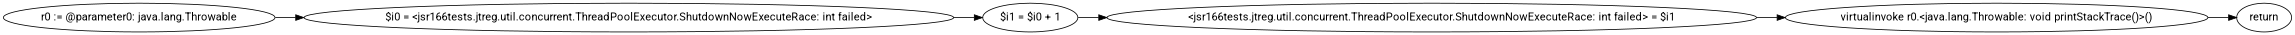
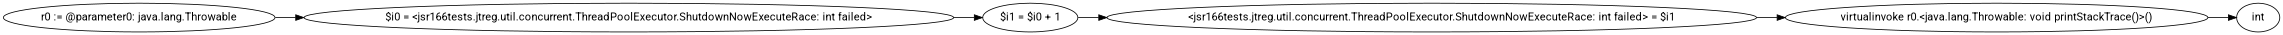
  digraph {
    rankdir=LR
    fontname=Roboto
    node [fontname=Roboto]
    edge [fontname=Roboto]
    "r0 := @parameter0: java.lang.Throwable"
    "$i0 = <jsr166tests.jtreg.util.concurrent.ThreadPoolExecutor.ShutdownNowExecuteRace: int failed>"
    "$i1 = $i0 + 1"
    "<jsr166tests.jtreg.util.concurrent.ThreadPoolExecutor.ShutdownNowExecuteRace: int failed> = $i1"
    "virtualinvoke r0.<java.lang.Throwable: void printStackTrace()>()"
-   return
+   return [label=int]
    "r0 := @parameter0: java.lang.Throwable" -> "$i0 = <jsr166tests.jtreg.util.concurrent.ThreadPoolExecutor.ShutdownNowExecuteRace: int failed>"
    "$i0 = <jsr166tests.jtreg.util.concurrent.ThreadPoolExecutor.ShutdownNowExecuteRace: int failed>" -> "$i1 = $i0 + 1"
    "$i1 = $i0 + 1" -> "<jsr166tests.jtreg.util.concurrent.ThreadPoolExecutor.ShutdownNowExecuteRace: int failed> = $i1"
    "<jsr166tests.jtreg.util.concurrent.ThreadPoolExecutor.ShutdownNowExecuteRace: int failed> = $i1" -> "virtualinvoke r0.<java.lang.Throwable: void printStackTrace()>()"
    "virtualinvoke r0.<java.lang.Throwable: void printStackTrace()>()" -> return
  }
